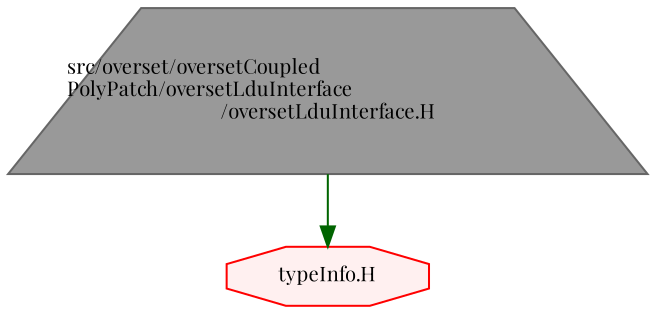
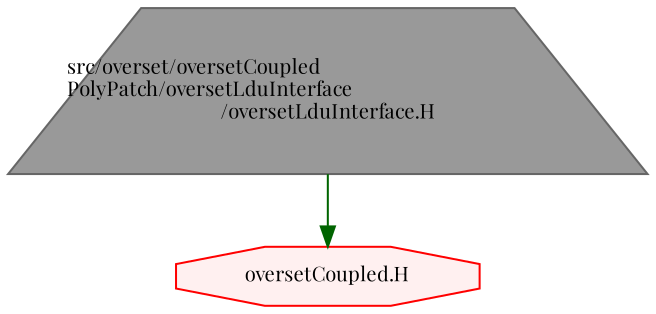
  digraph {
    fontname="Playfair Display"
    node [fontname="Playfair Display" fontsize=10 style=filled]
    n1 [color=gray40 fillcolor=grey60 fontcolor=black height=0.2 label="src/overset/oversetCoupled\lPolyPatch/oversetLduInterface\l/oversetLduInterface.H" shape=trapezium width=0.4]
-   n2 [color=red fillcolor="#FFF0F0" height=0.2 label="typeInfo.H" shape=octagon width=0.4]
+   n2 [color=red fillcolor="#FFF0F0" height=0.2 label="oversetCoupled.H" shape=octagon width=0.4]
    n1 -> n2 [color=darkgreen fontname="Playfair Display" fontsize=10 labelfontname=Helvetica labelfontsize=10 style=solid]
  }
